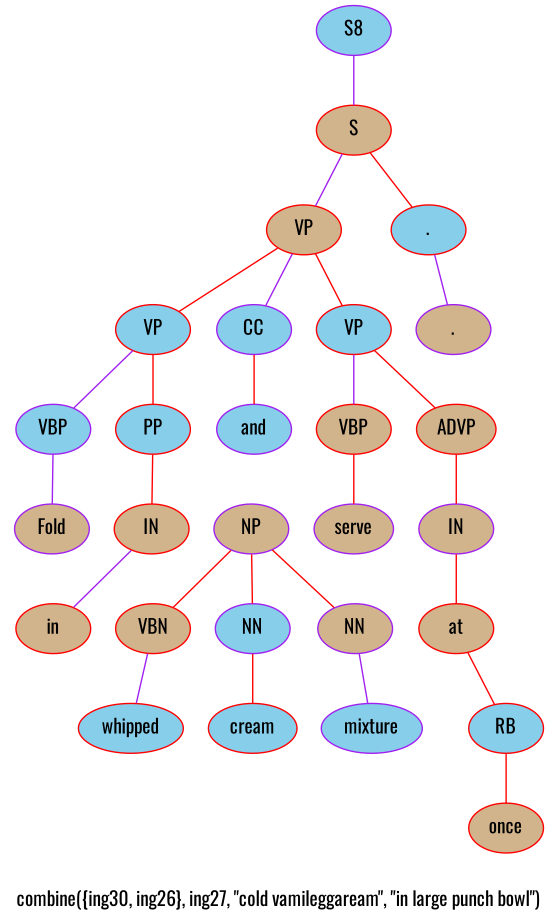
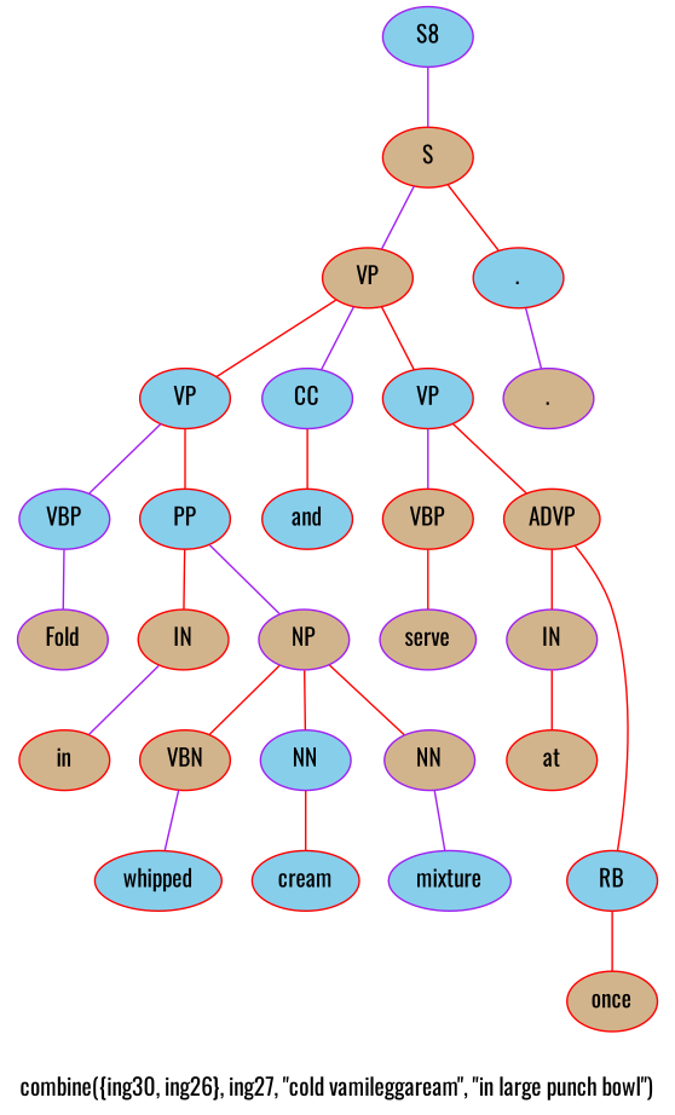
  graph {
    fontname=Oswald
    label="combine({ing30, ing26}, ing27, \"cold vamileggaream\", \"in large punch bowl\")"
    node [color=red fillcolor=tan fontname=Oswald style=filled]
    edge [color=red fontname=Oswald]
    n1 [color=purple fillcolor=skyblue label=S8]
    n2 [label=S]
    n3 [label=VP]
    n4 [fillcolor=skyblue label="."]
    n5 [fillcolor=skyblue label=VP]
    n6 [color=purple fillcolor=skyblue label=CC]
    n7 [fillcolor=skyblue label=VP]
    n8 [color=purple label="."]
    n9 [color=purple fillcolor=skyblue label=VBP]
    n10 [fillcolor=skyblue label=PP]
-   n11 [color=purple fillcolor=skyblue label=and]
+   n11 [fillcolor=skyblue label=and]
    n12 [label=VBP]
    n13 [label=ADVP]
    n14 [color=purple label=Fold]
    n15 [label=IN]
    n16 [color=purple label=NP]
    n17 [label=in]
    n18 [label=VBN]
    n19 [color=purple fillcolor=skyblue label=NN]
    n20 [color=purple label=NN]
    n21 [fillcolor=skyblue label=whipped]
    n22 [fillcolor=skyblue label=cream]
    n23 [color=purple fillcolor=skyblue label=mixture]
    n24 [color=purple label=serve]
    n25 [color=purple label=IN]
    n26 [fillcolor=skyblue label=RB]
    n27 [label=at]
    n28 [label=once]
    n1 -- n2 [color=purple]
    n2 -- n3 [color=purple]
    n2 -- n4
    n3 -- n5
    n3 -- n6 [color=purple]
    n3 -- n7
    n4 -- n8 [color=purple]
    n5 -- n9 [color=purple]
    n5 -- n10
    n6 -- n11
    n7 -- n12 [color=purple]
    n7 -- n13
    n9 -- n14 [color=purple]
    n10 -- n15
+   n10 -- n16 [color=purple]
    n12 -- n24
    n13 -- n25
-   n27 -- n26
+   n13 -- n26
    n15 -- n17 [color=purple]
    n16 -- n18
    n16 -- n19
    n16 -- n20
    n18 -- n21 [color=purple]
    n19 -- n22
    n20 -- n23 [color=purple]
    n25 -- n27
    n26 -- n28
  }
